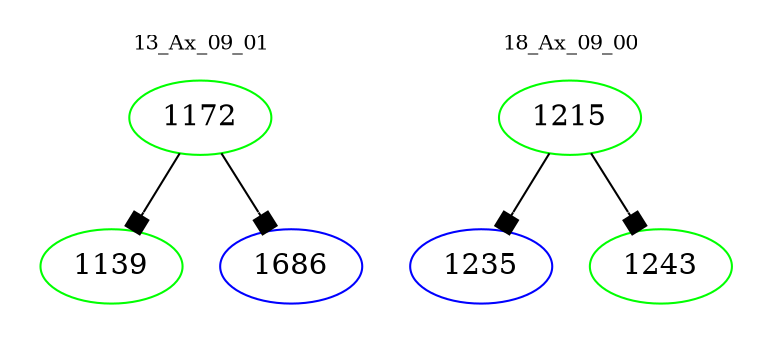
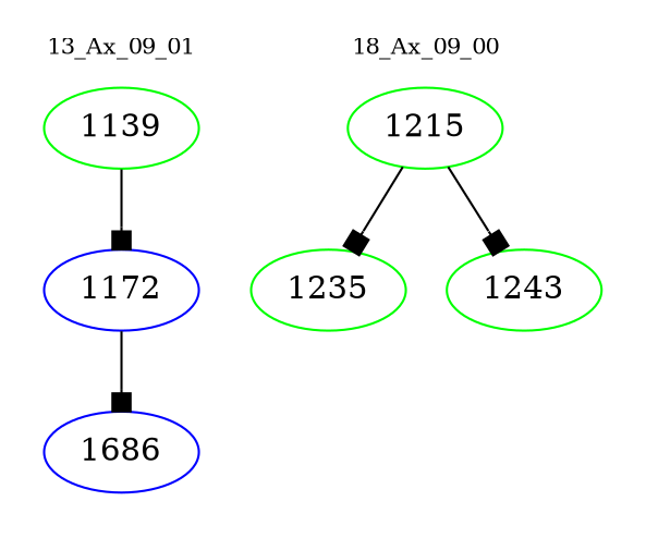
  digraph {
    node [color=blue]
    edge [arrowhead=box color=black]
-   n1 [color=green label=1172]
+   n1 [label=1172]
    n2 [color=green label=1139]
    n3 [label=1686]
    n4 [color=green label=1215]
-   n5 [label=1235]
+   n5 [color=green label=1235]
    n6 [color=green label=1243]
    subgraph cluster_1 {
      color=white
      fontsize=10
      label="13_Ax_09_01"
      n1
      n2
      n3
    }
    subgraph cluster_2 {
      color=white
      fontsize=10
      label="18_Ax_09_00"
      n4
      n5
      n6
    }
-   n1 -> n2
+   n2 -> n1
    n1 -> n3
    n4 -> n5
    n4 -> n6
  }
